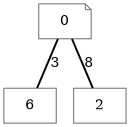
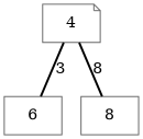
  graph {
    node [color=gray40 shape=box]
    edge [style=bold]
-   0 [shape=note weight=2]
+   0 [shape=note weight=2 label=4]
    n2 [label=6 weight=1]
-   2 [weight=4]
+   2 [weight=4 label=8]
    0 -- n2 [label=3]
    0 -- 2 [label=8]
  }
